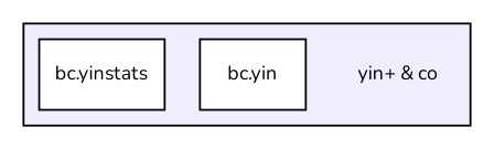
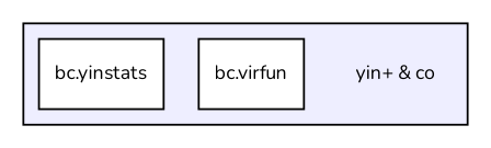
  digraph {
    compound=true
    fontname=Nunito
    node [fontname=Nunito fontsize=10 shape=box color=black fillcolor=white style=filled]
    n1 [label="yin+ & co" shape=plaintext color="" fillcolor="" style=""]
-   n2 [label="bc.yin"]
+   n2 [label="bc.virfun"]
    n3 [label="bc.yinstats"]
    subgraph cluster_1 {
      bgcolor="#eeeeff"
      pencolor=black
      n1
      n2
      n3
    }
  }
